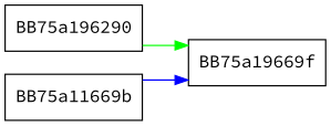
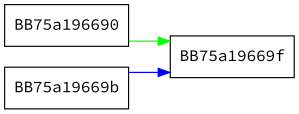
  digraph {
    fontname="Source Code Pro"
    rankdir=LR
    splines=ortho
    node [fontname="Source Code Pro" shape=box]
    edge [fontname="Source Code Pro"]
-   BB75a196690 [label=BB75a196290]
+   BB75a196690
    BB75a19669f
-   BB75a19669b [label=BB75a11669b]
+   BB75a19669b
    BB75a196690 -> BB75a19669f [color=green]
    BB75a19669b -> BB75a19669f [color=blue]
  }
